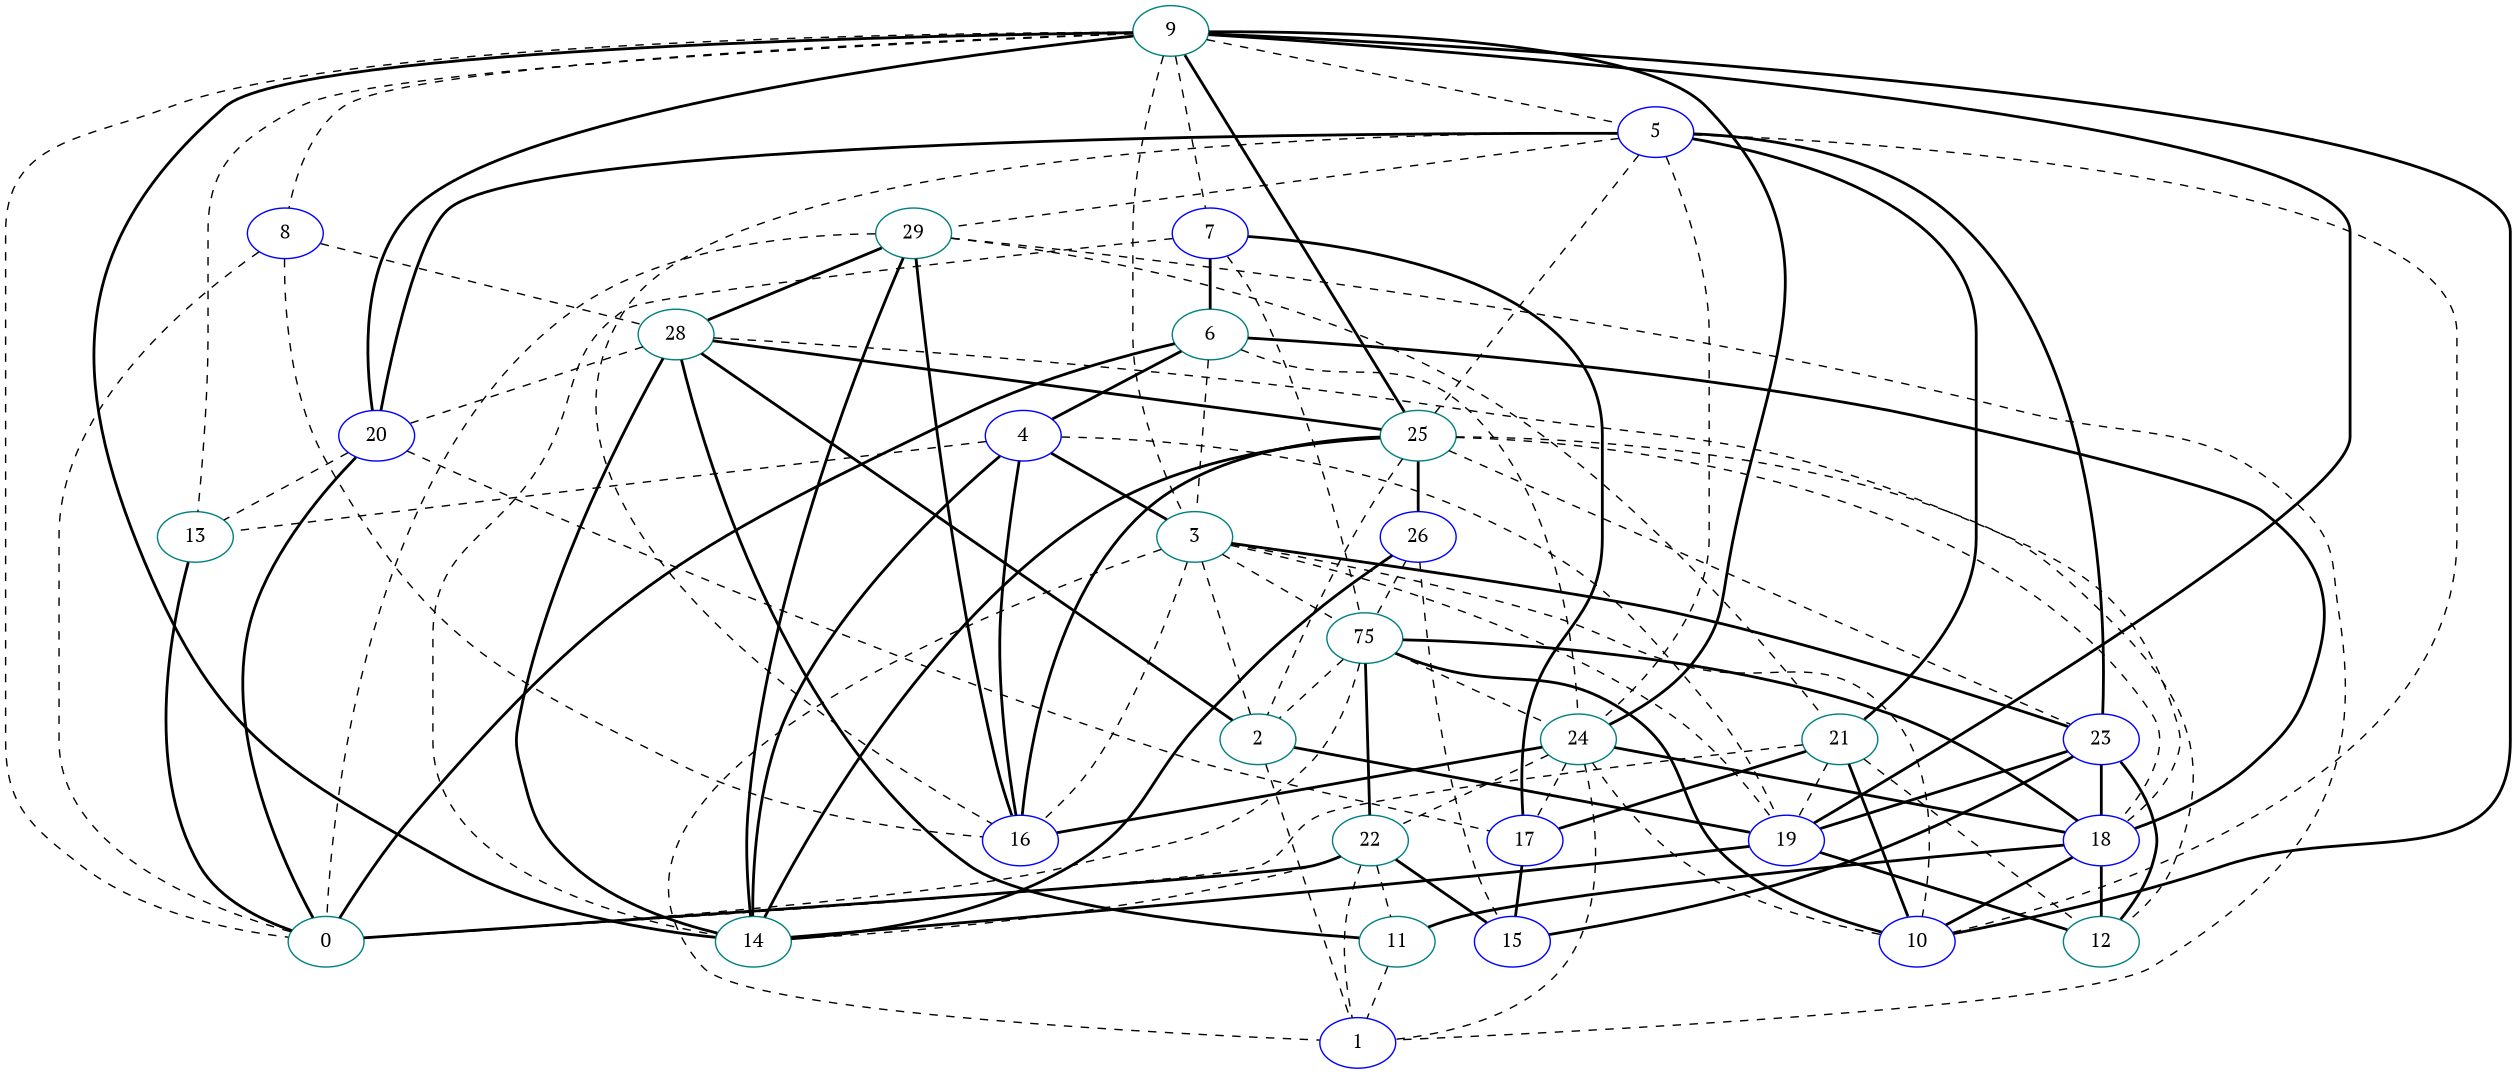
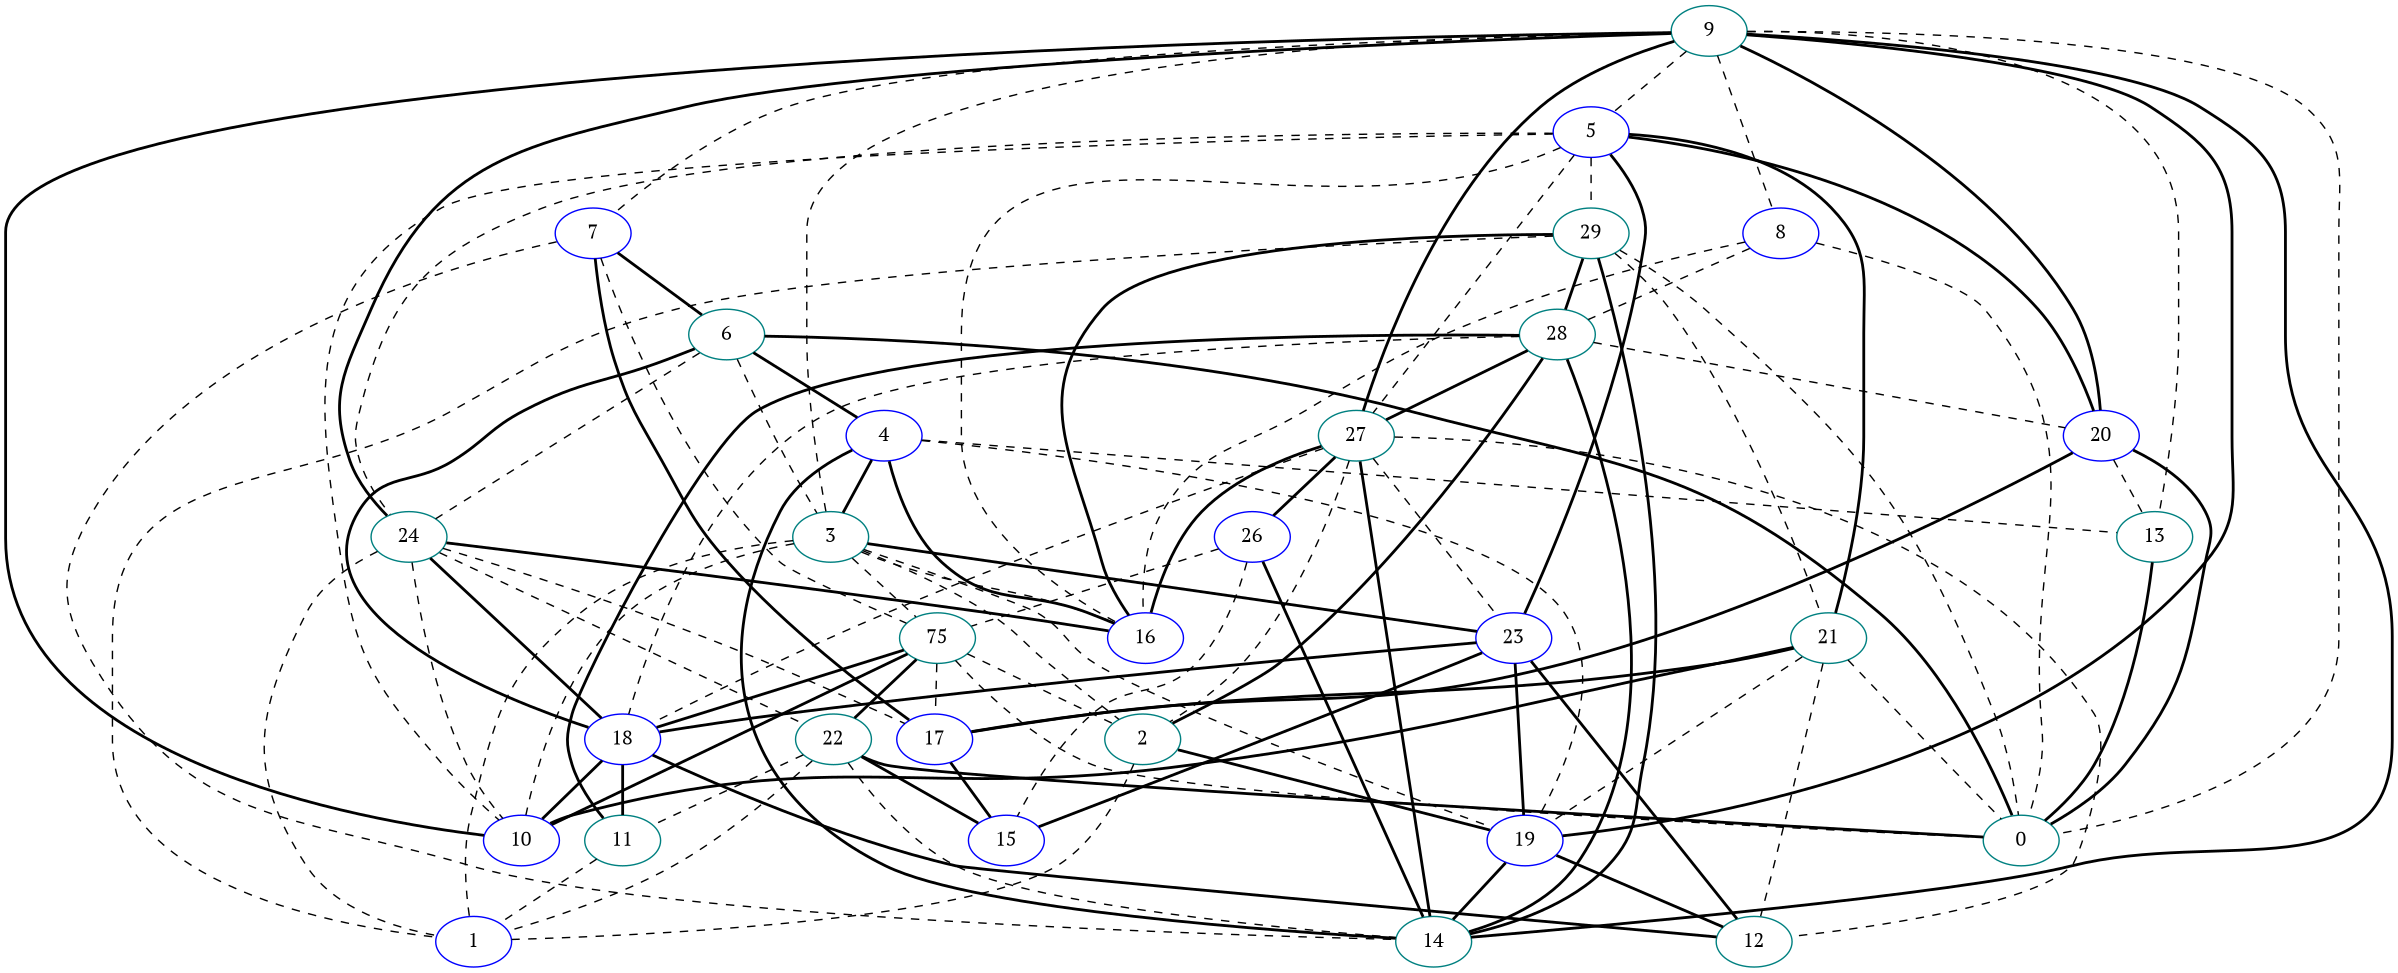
  digraph {
    fontname="PT Serif"
    node [color=teal fontname="PT Serif"]
    edge [color=black dir=none fontname="PT Serif" style=dashed]
    29
    14
    28
    1 [color=blue]
    0
    21
    16 [color=blue]
    11
-   27 [label=25]
+   27
    20 [color=blue]
    18 [color=blue]
    2
    10 [color=blue]
    19 [color=blue]
    17 [color=blue]
    12
    13
    22
    15 [color=blue]
    9
    7 [color=blue]
    3
    5 [color=blue]
    24
    8 [color=blue]
    n26 [label=75]
    6
    23 [color=blue]
    26 [color=blue]
    4 [color=blue]
    subgraph sub_1 {
      29
      14
      28
      1
      0
      21
      16
      11
      27
      20
      18
      2
      10
      19
      17
      12
      13
      22
      15
      9
      7
      3
      5
      24
      8
      n26
      6
      23
      26
      4
    }
    29 -> 14 [style=bold]
    29 -> 28 [style=bold]
    29 -> 1
    29 -> 0
    29 -> 21
    29 -> 16 [style=bold]
    28 -> 14 [style=bold]
    28 -> 11 [style=bold]
    28 -> 27 [style=bold]
    28 -> 20
    28 -> 18
    28 -> 2 [style=bold]
    21 -> 0
    21 -> 10 [style=bold]
    21 -> 19
    21 -> 17 [style=bold]
    21 -> 12
    11 -> 1
    27 -> 14 [style=bold]
    27 -> 16 [style=bold]
    27 -> 18
    27 -> 2
    27 -> 12
    27 -> 23
    27 -> 26 [style=bold]
    20 -> 0 [style=bold]
-   20 -> 17
+   20 -> 17 [style=bold]
    20 -> 13
    18 -> 11 [style=bold]
    18 -> 10 [style=bold]
    18 -> 12 [style=bold]
    2 -> 1
    2 -> 19 [style=bold]
    19 -> 14 [style=bold]
    19 -> 12 [style=bold]
    17 -> 15 [style=bold]
    13 -> 0 [style=bold]
    22 -> 14
    22 -> 1
    22 -> 0 [style=bold]
    22 -> 11
    22 -> 15 [style=bold]
    9 -> 14 [style=bold]
    9 -> 0
    9 -> 27 [style=bold]
    9 -> 20 [style=bold]
    9 -> 10 [style=bold]
    9 -> 19 [style=bold]
    9 -> 13
    9 -> 7
    9 -> 3
    9 -> 5
    9 -> 24 [style=bold]
    9 -> 8
    7 -> 14
    7 -> 17 [style=bold]
    7 -> n26
    7 -> 6 [style=bold]
    3 -> 1
    3 -> 16
    3 -> 2
    3 -> 10
    3 -> 19
    3 -> n26
    3 -> 23 [style=bold]
    5 -> 29
    5 -> 21 [style=bold]
    5 -> 16
    5 -> 27
    5 -> 20 [style=bold]
    5 -> 10
    5 -> 24
    5 -> 23 [style=bold]
    24 -> 1
    24 -> 16 [style=bold]
    24 -> 18 [style=bold]
    24 -> 10
    24 -> 17
    24 -> 22
    8 -> 28
    8 -> 0
    8 -> 16
    n26 -> 0
    n26 -> 18 [style=bold]
    n26 -> 2
    n26 -> 10 [style=bold]
    n26 -> 22 [style=bold]
-   n26 -> 24
+   n26 -> 17
    6 -> 0 [style=bold]
    6 -> 18 [style=bold]
    6 -> 3
    6 -> 24
    6 -> 4 [style=bold]
    23 -> 18 [style=bold]
    23 -> 19 [style=bold]
    23 -> 12 [style=bold]
    23 -> 15 [style=bold]
    26 -> 14 [style=bold]
    26 -> 15
    26 -> n26
    4 -> 14 [style=bold]
    4 -> 16 [style=bold]
    4 -> 19
    4 -> 13
    4 -> 3 [style=bold]
  }
